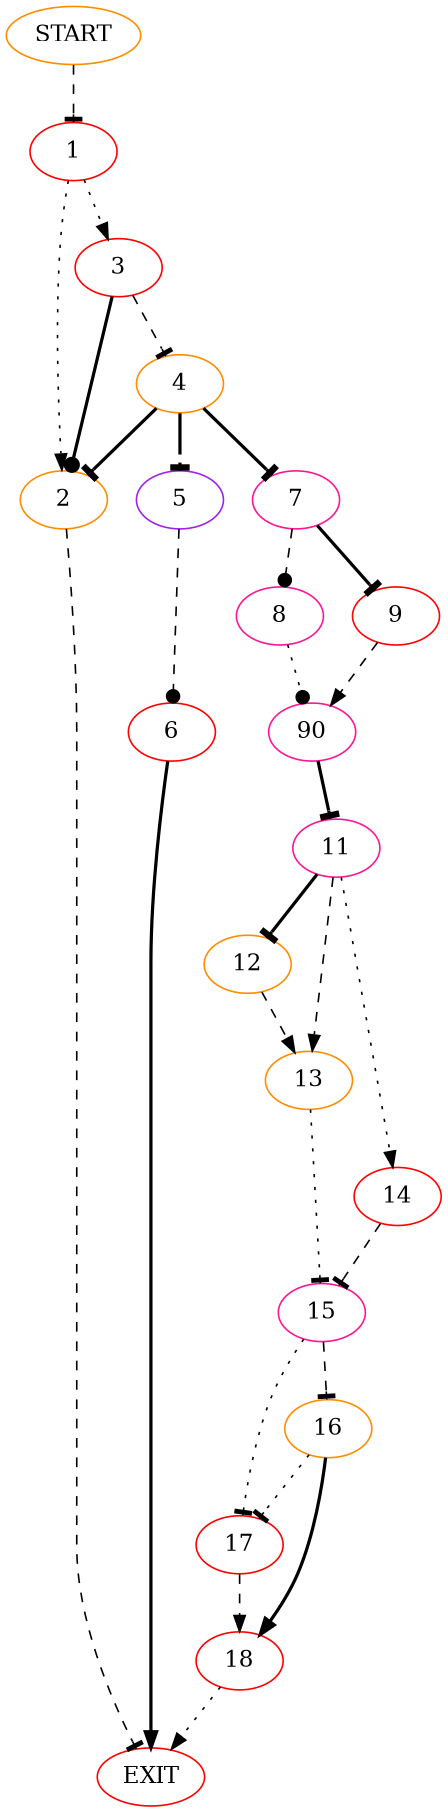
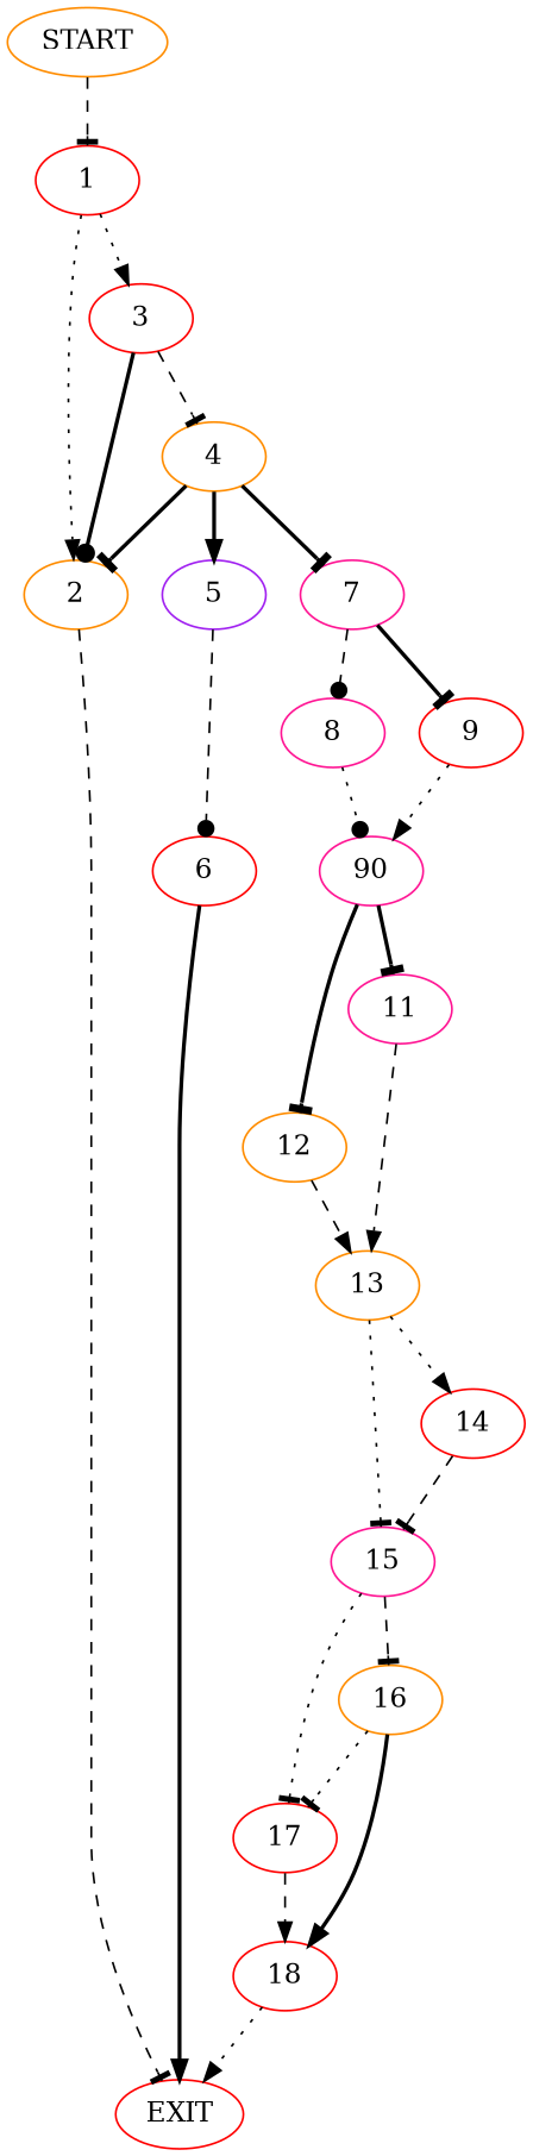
  digraph {
    node [color=red]
    edge [arrowhead=tee style=dashed]
    n1 [color=darkorange label=START]
    1
    2 [color=darkorange]
    3
    n5 [label=EXIT]
    4 [color=darkorange]
    5 [color=purple]
    7 [color=deeppink]
    6
    8 [color=deeppink]
    9
    n12 [color=deeppink label=90]
    11 [color=deeppink]
    12 [color=darkorange]
    13 [color=darkorange]
    14
    15 [color=deeppink]
    16 [color=darkorange]
    17
    18
    n1 -> 1
    1 -> 2 [arrowhead=normal style=dotted]
    1 -> 3 [arrowhead=normal style=dotted]
    2 -> n5
    3 -> 2 [arrowhead=dot style=bold]
    3 -> 4
    4 -> 2 [style=bold]
-   4 -> 5 [style=bold]
+   4 -> 5 [arrowhead=normal style=bold]
    4 -> 7 [style=bold]
    5 -> 6 [arrowhead=dot]
    7 -> 8 [arrowhead=dot]
    7 -> 9 [style=bold]
    6 -> n5 [arrowhead=normal style=bold]
    8 -> n12 [arrowhead=dot style=dotted]
-   9 -> n12 [arrowhead=normal]
+   9 -> n12 [arrowhead=normal style=dotted]
    n12 -> 11 [style=bold]
-   11 -> 12 [style=bold]
+   n12 -> 12 [style=bold]
    11 -> 13 [arrowhead=normal]
    12 -> 13 [arrowhead=normal]
-   11 -> 14 [arrowhead=normal style=dotted]
+   13 -> 14 [arrowhead=normal style=dotted]
    13 -> 15 [style=dotted]
    14 -> 15
    15 -> 16
    15 -> 17 [style=dotted]
    16 -> 17 [style=dotted]
    16 -> 18 [arrowhead=normal style=bold]
    17 -> 18 [arrowhead=normal]
    18 -> n5 [arrowhead=normal style=dotted]
  }
